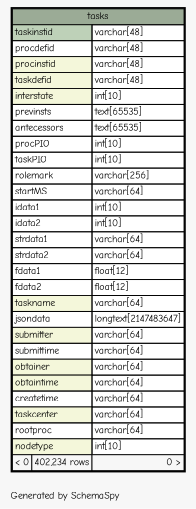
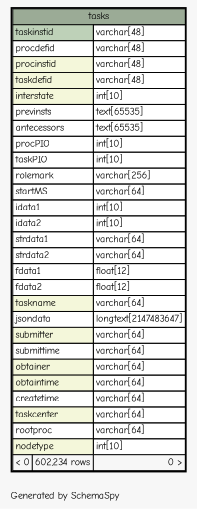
  digraph {
    bgcolor="#f7f7f7"
    fontname="Comic Neue"
    fontsize=11
    label="\nGenerated by SchemaSpy"
    labeljust=l
    nodesep=0.18
    rankdir=RL
    ranksep=0.46
-   n1 [fontname="Comic Neue" fontsize=11 label=<     <TABLE BORDER="2" CELLBORDER="1" CELLSPACING="0" BGCOLOR="#ffffff">       <TR><TD COLSPAN="3" BGCOLOR="#9bab96" ALIGN="CENTER">tasks</TD></TR>       <TR><TD PORT="taskinstid" COLSPAN="2" BGCOLOR="#bed1b8" ALIGN="LEFT">taskinstid</TD><TD PORT="taskinstid.type" ALIGN="LEFT">varchar[48]</TD></TR>       <TR><TD PORT="procdefid" COLSPAN="2" ALIGN="LEFT">procdefid</TD><TD PORT="procdefid.type" ALIGN="LEFT">varchar[48]</TD></TR>       <TR><TD PORT="procinstid" COLSPAN="2" BGCOLOR="#f4f7da" ALIGN="LEFT">procinstid</TD><TD PORT="procinstid.type" ALIGN="LEFT">varchar[48]</TD></TR>       <TR><TD PORT="taskdefid" COLSPAN="2" BGCOLOR="#f4f7da" ALIGN="LEFT">taskdefid</TD><TD PORT="taskdefid.type" ALIGN="LEFT">varchar[48]</TD></TR>       <TR><TD PORT="interstate" COLSPAN="2" BGCOLOR="#f4f7da" ALIGN="LEFT">interstate</TD><TD PORT="interstate.type" ALIGN="LEFT">int[10]</TD></TR>       <TR><TD PORT="previnsts" COLSPAN="2" ALIGN="LEFT">previnsts</TD><TD PORT="previnsts.type" ALIGN="LEFT">text[65535]</TD></TR>       <TR><TD PORT="antecessors" COLSPAN="2" ALIGN="LEFT">antecessors</TD><TD PORT="antecessors.type" ALIGN="LEFT">text[65535]</TD></TR>       <TR><TD PORT="procPIO" COLSPAN="2" ALIGN="LEFT">procPIO</TD><TD PORT="procPIO.type" ALIGN="LEFT">int[10]</TD></TR>       <TR><TD PORT="taskPIO" COLSPAN="2" ALIGN="LEFT">taskPIO</TD><TD PORT="taskPIO.type" ALIGN="LEFT">int[10]</TD></TR>       <TR><TD PORT="rolemark" COLSPAN="2" ALIGN="LEFT">rolemark</TD><TD PORT="rolemark.type" ALIGN="LEFT">varchar[256]</TD></TR>       <TR><TD PORT="startMS" COLSPAN="2" ALIGN="LEFT">startMS</TD><TD PORT="startMS.type" ALIGN="LEFT">varchar[64]</TD></TR>       <TR><TD PORT="idata1" COLSPAN="2" ALIGN="LEFT">idata1</TD><TD PORT="idata1.type" ALIGN="LEFT">int[10]</TD></TR>       <TR><TD PORT="idata2" COLSPAN="2" ALIGN="LEFT">idata2</TD><TD PORT="idata2.type" ALIGN="LEFT">int[10]</TD></TR>       <TR><TD PORT="strdata1" COLSPAN="2" ALIGN="LEFT">strdata1</TD><TD PORT="strdata1.type" ALIGN="LEFT">varchar[64]</TD></TR>       <TR><TD PORT="strdata2" COLSPAN="2" ALIGN="LEFT">strdata2</TD><TD PORT="strdata2.type" ALIGN="LEFT">varchar[64]</TD></TR>       <TR><TD PORT="fdata1" COLSPAN="2" ALIGN="LEFT">fdata1</TD><TD PORT="fdata1.type" ALIGN="LEFT">float[12]</TD></TR>       <TR><TD PORT="fdata2" COLSPAN="2" ALIGN="LEFT">fdata2</TD><TD PORT="fdata2.type" ALIGN="LEFT">float[12]</TD></TR>       <TR><TD PORT="taskname" COLSPAN="2" BGCOLOR="#f4f7da" ALIGN="LEFT">taskname</TD><TD PORT="taskname.type" ALIGN="LEFT">varchar[64]</TD></TR>       <TR><TD PORT="jsondata" COLSPAN="2" ALIGN="LEFT">jsondata</TD><TD PORT="jsondata.type" ALIGN="LEFT">longtext[2147483647]</TD></TR>       <TR><TD PORT="submitter" COLSPAN="2" BGCOLOR="#f4f7da" ALIGN="LEFT">submitter</TD><TD PORT="submitter.type" ALIGN="LEFT">varchar[64]</TD></TR>       <TR><TD PORT="submittime" COLSPAN="2" ALIGN="LEFT">submittime</TD><TD PORT="submittime.type" ALIGN="LEFT">varchar[64]</TD></TR>       <TR><TD PORT="obtainer" COLSPAN="2" BGCOLOR="#f4f7da" ALIGN="LEFT">obtainer</TD><TD PORT="obtainer.type" ALIGN="LEFT">varchar[64]</TD></TR>       <TR><TD PORT="obtaintime" COLSPAN="2" BGCOLOR="#f4f7da" ALIGN="LEFT">obtaintime</TD><TD PORT="obtaintime.type" ALIGN="LEFT">varchar[64]</TD></TR>       <TR><TD PORT="createtime" COLSPAN="2" ALIGN="LEFT">createtime</TD><TD PORT="createtime.type" ALIGN="LEFT">varchar[64]</TD></TR>       <TR><TD PORT="taskcenter" COLSPAN="2" BGCOLOR="#f4f7da" ALIGN="LEFT">taskcenter</TD><TD PORT="taskcenter.type" ALIGN="LEFT">varchar[64]</TD></TR>       <TR><TD PORT="rootproc" COLSPAN="2" ALIGN="LEFT">rootproc</TD><TD PORT="rootproc.type" ALIGN="LEFT">varchar[64]</TD></TR>       <TR><TD PORT="nodetype" COLSPAN="2" BGCOLOR="#f4f7da" ALIGN="LEFT">nodetype</TD><TD PORT="nodetype.type" ALIGN="LEFT">int[10]</TD></TR>       <TR><TD ALIGN="LEFT" BGCOLOR="#f7f7f7">&lt; 0</TD><TD ALIGN="RIGHT" BGCOLOR="#f7f7f7">402,234 rows</TD><TD ALIGN="RIGHT" BGCOLOR="#f7f7f7">0 &gt;</TD></TR>     </TABLE>> shape=plaintext]
+   n1 [fontname="Comic Neue" fontsize=11 label=<     <TABLE BORDER="2" CELLBORDER="1" CELLSPACING="0" BGCOLOR="#ffffff">       <TR><TD COLSPAN="3" BGCOLOR="#9bab96" ALIGN="CENTER">tasks</TD></TR>       <TR><TD PORT="taskinstid" COLSPAN="2" BGCOLOR="#bed1b8" ALIGN="LEFT">taskinstid</TD><TD PORT="taskinstid.type" ALIGN="LEFT">varchar[48]</TD></TR>       <TR><TD PORT="procdefid" COLSPAN="2" ALIGN="LEFT">procdefid</TD><TD PORT="procdefid.type" ALIGN="LEFT">varchar[48]</TD></TR>       <TR><TD PORT="procinstid" COLSPAN="2" BGCOLOR="#f4f7da" ALIGN="LEFT">procinstid</TD><TD PORT="procinstid.type" ALIGN="LEFT">varchar[48]</TD></TR>       <TR><TD PORT="taskdefid" COLSPAN="2" BGCOLOR="#f4f7da" ALIGN="LEFT">taskdefid</TD><TD PORT="taskdefid.type" ALIGN="LEFT">varchar[48]</TD></TR>       <TR><TD PORT="interstate" COLSPAN="2" BGCOLOR="#f4f7da" ALIGN="LEFT">interstate</TD><TD PORT="interstate.type" ALIGN="LEFT">int[10]</TD></TR>       <TR><TD PORT="previnsts" COLSPAN="2" ALIGN="LEFT">previnsts</TD><TD PORT="previnsts.type" ALIGN="LEFT">text[65535]</TD></TR>       <TR><TD PORT="antecessors" COLSPAN="2" ALIGN="LEFT">antecessors</TD><TD PORT="antecessors.type" ALIGN="LEFT">text[65535]</TD></TR>       <TR><TD PORT="procPIO" COLSPAN="2" ALIGN="LEFT">procPIO</TD><TD PORT="procPIO.type" ALIGN="LEFT">int[10]</TD></TR>       <TR><TD PORT="taskPIO" COLSPAN="2" ALIGN="LEFT">taskPIO</TD><TD PORT="taskPIO.type" ALIGN="LEFT">int[10]</TD></TR>       <TR><TD PORT="rolemark" COLSPAN="2" ALIGN="LEFT">rolemark</TD><TD PORT="rolemark.type" ALIGN="LEFT">varchar[256]</TD></TR>       <TR><TD PORT="startMS" COLSPAN="2" ALIGN="LEFT">startMS</TD><TD PORT="startMS.type" ALIGN="LEFT">varchar[64]</TD></TR>       <TR><TD PORT="idata1" COLSPAN="2" ALIGN="LEFT">idata1</TD><TD PORT="idata1.type" ALIGN="LEFT">int[10]</TD></TR>       <TR><TD PORT="idata2" COLSPAN="2" ALIGN="LEFT">idata2</TD><TD PORT="idata2.type" ALIGN="LEFT">int[10]</TD></TR>       <TR><TD PORT="strdata1" COLSPAN="2" ALIGN="LEFT">strdata1</TD><TD PORT="strdata1.type" ALIGN="LEFT">varchar[64]</TD></TR>       <TR><TD PORT="strdata2" COLSPAN="2" ALIGN="LEFT">strdata2</TD><TD PORT="strdata2.type" ALIGN="LEFT">varchar[64]</TD></TR>       <TR><TD PORT="fdata1" COLSPAN="2" ALIGN="LEFT">fdata1</TD><TD PORT="fdata1.type" ALIGN="LEFT">float[12]</TD></TR>       <TR><TD PORT="fdata2" COLSPAN="2" ALIGN="LEFT">fdata2</TD><TD PORT="fdata2.type" ALIGN="LEFT">float[12]</TD></TR>       <TR><TD PORT="taskname" COLSPAN="2" BGCOLOR="#f4f7da" ALIGN="LEFT">taskname</TD><TD PORT="taskname.type" ALIGN="LEFT">varchar[64]</TD></TR>       <TR><TD PORT="jsondata" COLSPAN="2" ALIGN="LEFT">jsondata</TD><TD PORT="jsondata.type" ALIGN="LEFT">longtext[2147483647]</TD></TR>       <TR><TD PORT="submitter" COLSPAN="2" BGCOLOR="#f4f7da" ALIGN="LEFT">submitter</TD><TD PORT="submitter.type" ALIGN="LEFT">varchar[64]</TD></TR>       <TR><TD PORT="submittime" COLSPAN="2" ALIGN="LEFT">submittime</TD><TD PORT="submittime.type" ALIGN="LEFT">varchar[64]</TD></TR>       <TR><TD PORT="obtainer" COLSPAN="2" BGCOLOR="#f4f7da" ALIGN="LEFT">obtainer</TD><TD PORT="obtainer.type" ALIGN="LEFT">varchar[64]</TD></TR>       <TR><TD PORT="obtaintime" COLSPAN="2" BGCOLOR="#f4f7da" ALIGN="LEFT">obtaintime</TD><TD PORT="obtaintime.type" ALIGN="LEFT">varchar[64]</TD></TR>       <TR><TD PORT="createtime" COLSPAN="2" ALIGN="LEFT">createtime</TD><TD PORT="createtime.type" ALIGN="LEFT">varchar[64]</TD></TR>       <TR><TD PORT="taskcenter" COLSPAN="2" BGCOLOR="#f4f7da" ALIGN="LEFT">taskcenter</TD><TD PORT="taskcenter.type" ALIGN="LEFT">varchar[64]</TD></TR>       <TR><TD PORT="rootproc" COLSPAN="2" ALIGN="LEFT">rootproc</TD><TD PORT="rootproc.type" ALIGN="LEFT">varchar[64]</TD></TR>       <TR><TD PORT="nodetype" COLSPAN="2" BGCOLOR="#f4f7da" ALIGN="LEFT">nodetype</TD><TD PORT="nodetype.type" ALIGN="LEFT">int[10]</TD></TR>       <TR><TD ALIGN="LEFT" BGCOLOR="#f7f7f7">&lt; 0</TD><TD ALIGN="RIGHT" BGCOLOR="#f7f7f7">602,234 rows</TD><TD ALIGN="RIGHT" BGCOLOR="#f7f7f7">0 &gt;</TD></TR>     </TABLE>> shape=plaintext]
  }
